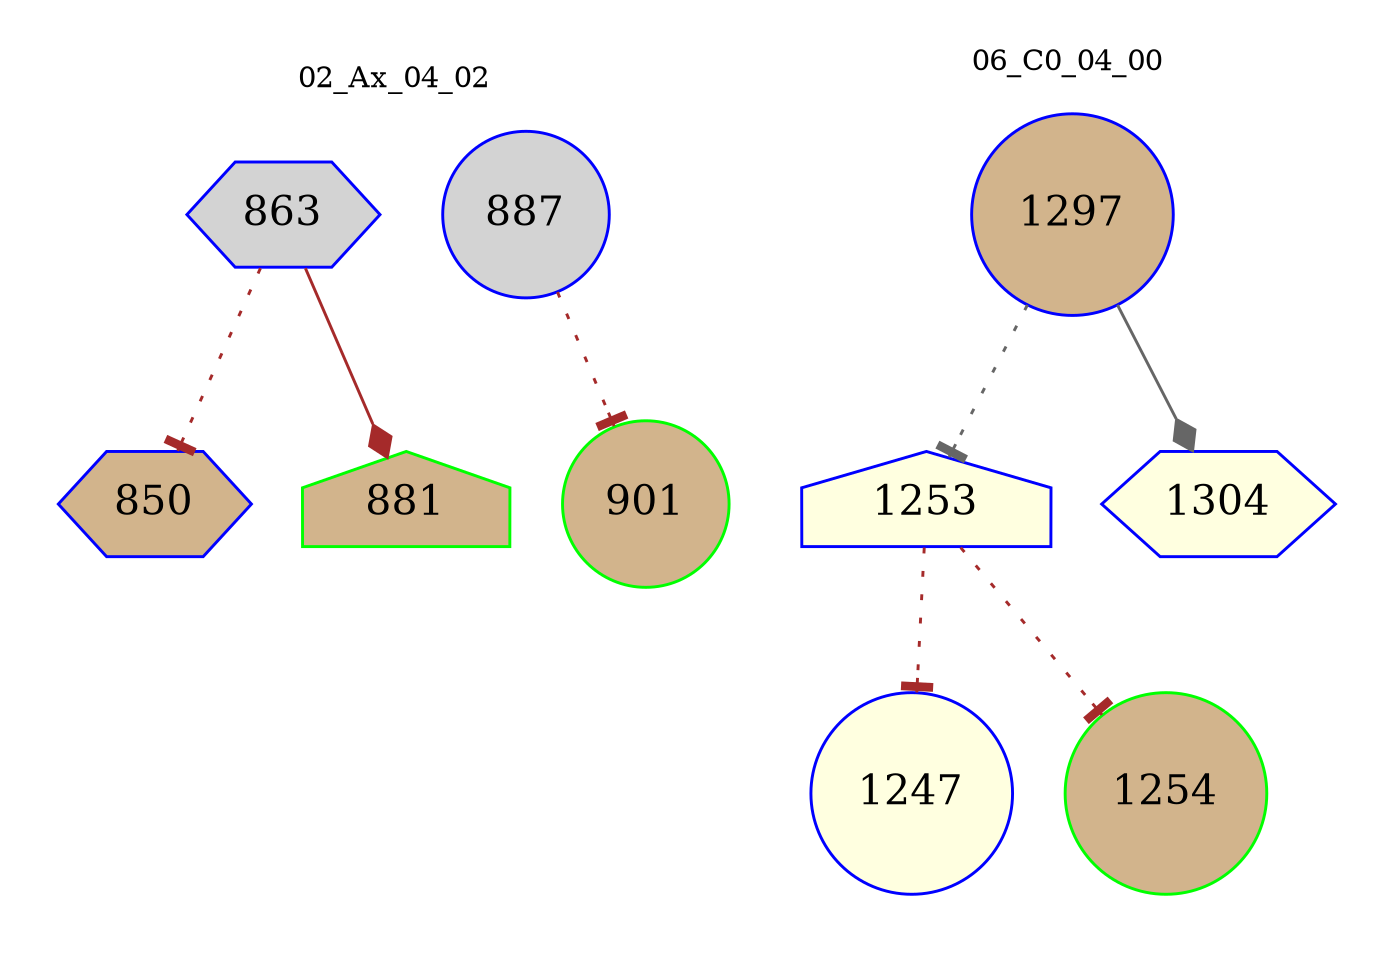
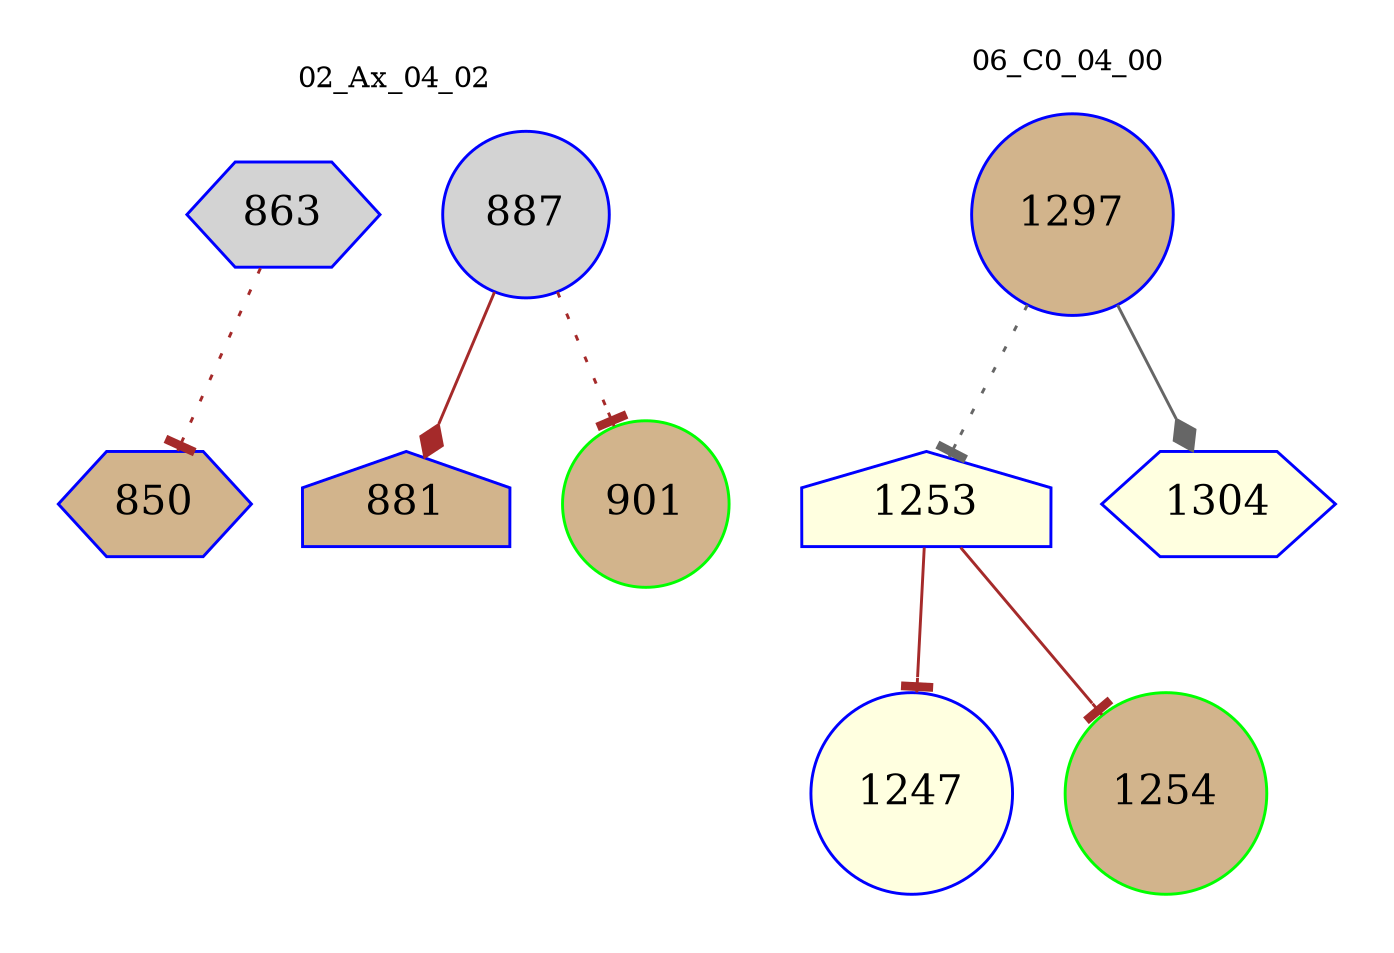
  digraph {
    fontname="DejaVu Serif"
    node [color=blue fillcolor=tan fontname="DejaVu Serif" shape=circle style=filled]
    edge [arrowhead=tee color=brown fontname="DejaVu Serif" style=dotted]
    n1 [fillcolor=lightgrey label=887]
    n2 [fillcolor=lightgrey label=863 shape=hexagon]
    n3 [color=green label=901]
-   n4 [color=green label=881 shape=house]
+   n4 [label=881 shape=house]
    n5 [label=850 shape=hexagon]
    n6 [fillcolor=lightyellow label=1253 shape=house]
    n7 [fillcolor=lightyellow label=1247]
    n8 [color=green label=1254]
    n9 [label=1297]
    n10 [fillcolor=lightyellow label=1304 shape=hexagon]
    subgraph cluster_1 {
      color=white
      fontsize=10
      label="02_Ax_04_02"
      n1
      n2
      n3
      n4
      n5
    }
    subgraph cluster_2 {
      color=white
      fontsize=10
      label="06_C0_04_00"
      n6
      n7
      n8
      n9
      n10
    }
    n1 -> n3
-   n2 -> n4 [arrowhead=diamond style=solid]
+   n1 -> n4 [arrowhead=diamond style=solid]
    n2 -> n5
-   n6 -> n7
-   n6 -> n8
+   n6 -> n7 [style=solid]
+   n6 -> n8 [style=solid]
    n9 -> n6 [color=gray40]
    n9 -> n10 [arrowhead=diamond color=gray40 style=solid]
  }
